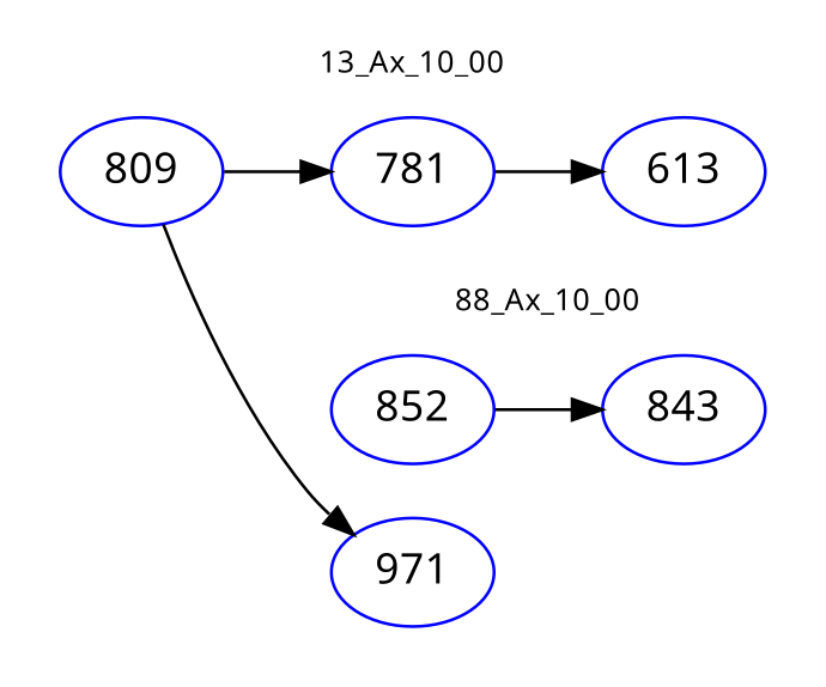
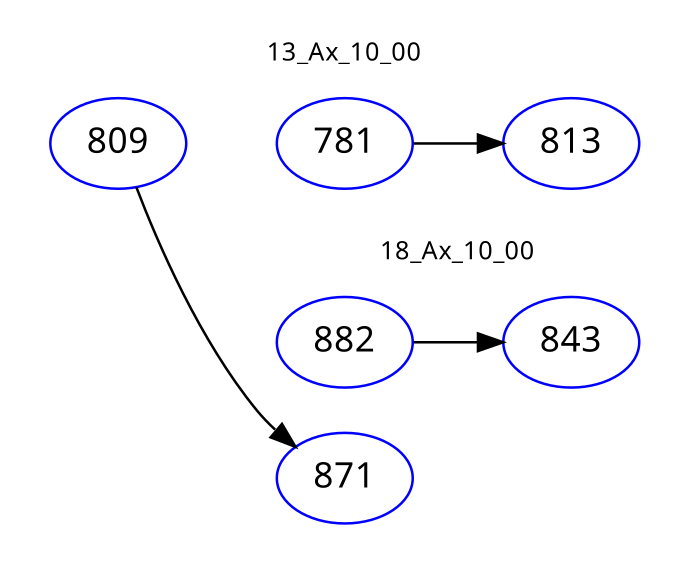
  digraph {
    fontname="Noto Sans"
    rankdir=LR
    node [color=blue fontname="Noto Sans"]
    edge [color=black fontname="Noto Sans"]
-   n1 [label=852]
+   n1 [label=882]
    n2 [label=843]
-   n3 [label=971]
+   n3 [label=871]
    n4 [label=809]
    n5 [label=781]
-   n6 [label=613]
+   n6 [label=813]
    subgraph cluster_1 {
      color=white
      fontsize=10
-     label="88_Ax_10_00"
+     label="18_Ax_10_00"
      n1
      n2
      n3
    }
    subgraph cluster_2 {
      color=white
      fontsize=10
      label="13_Ax_10_00"
      n4
      n5
      n6
    }
    n1 -> n2
    n4 -> n3
-   n4 -> n5
    n5 -> n6
  }
